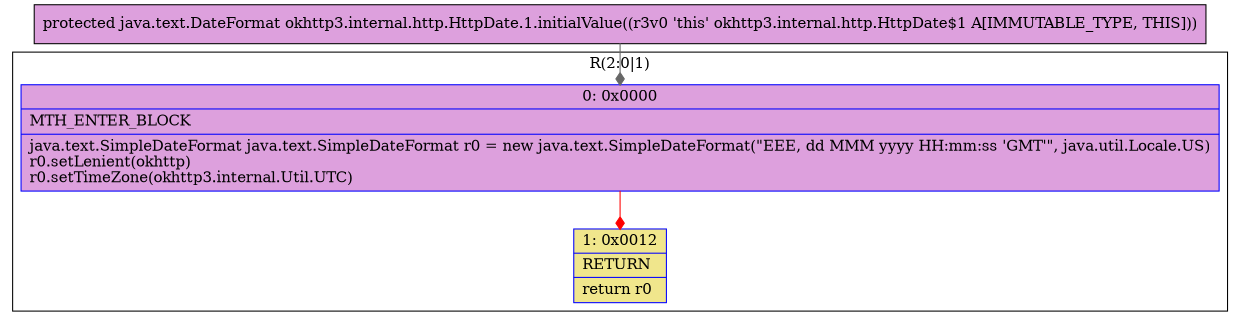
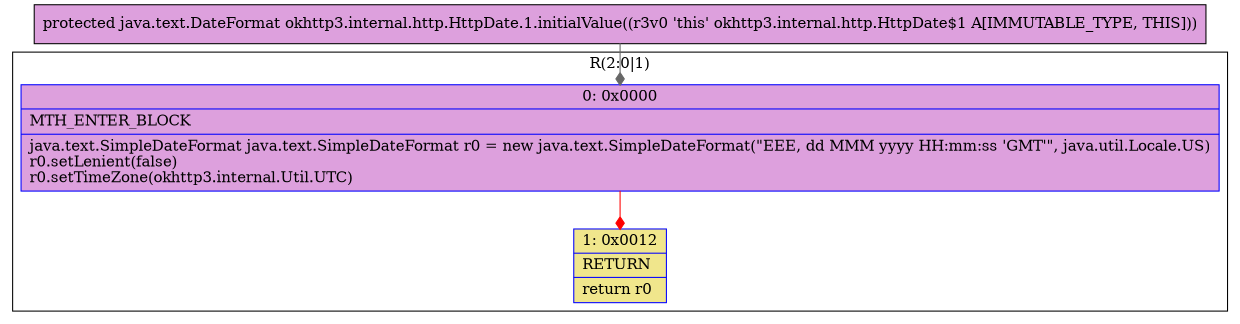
  digraph {
    node [color=blue shape=record style=filled fillcolor=plum]
    edge [arrowhead=diamond]
-   n1 [label="{0\:\ 0x0000|MTH_ENTER_BLOCK\l|java.text.SimpleDateFormat java.text.SimpleDateFormat r0 = new java.text.SimpleDateFormat(\"EEE, dd MMM yyyy HH:mm:ss 'GMT'\", java.util.Locale.US)\lr0.setLenient(okhttp)\lr0.setTimeZone(okhttp3.internal.Util.UTC)\l}"]
+   n1 [label="{0\:\ 0x0000|MTH_ENTER_BLOCK\l|java.text.SimpleDateFormat java.text.SimpleDateFormat r0 = new java.text.SimpleDateFormat(\"EEE, dd MMM yyyy HH:mm:ss 'GMT'\", java.util.Locale.US)\lr0.setLenient(false)\lr0.setTimeZone(okhttp3.internal.Util.UTC)\l}"]
    n2 [label="{1\:\ 0x0012|RETURN\l|return r0\l}" fillcolor=khaki]
    n3 [label="{protected java.text.DateFormat okhttp3.internal.http.HttpDate.1.initialValue((r3v0 'this' okhttp3.internal.http.HttpDate$1 A[IMMUTABLE_TYPE, THIS])) }" color=""]
    subgraph cluster_1 {
      label="R(2:0|1)"
      n1
      n2
    }
    n1 -> n2 [color=red]
    n3 -> n1 [color=gray40]
  }
